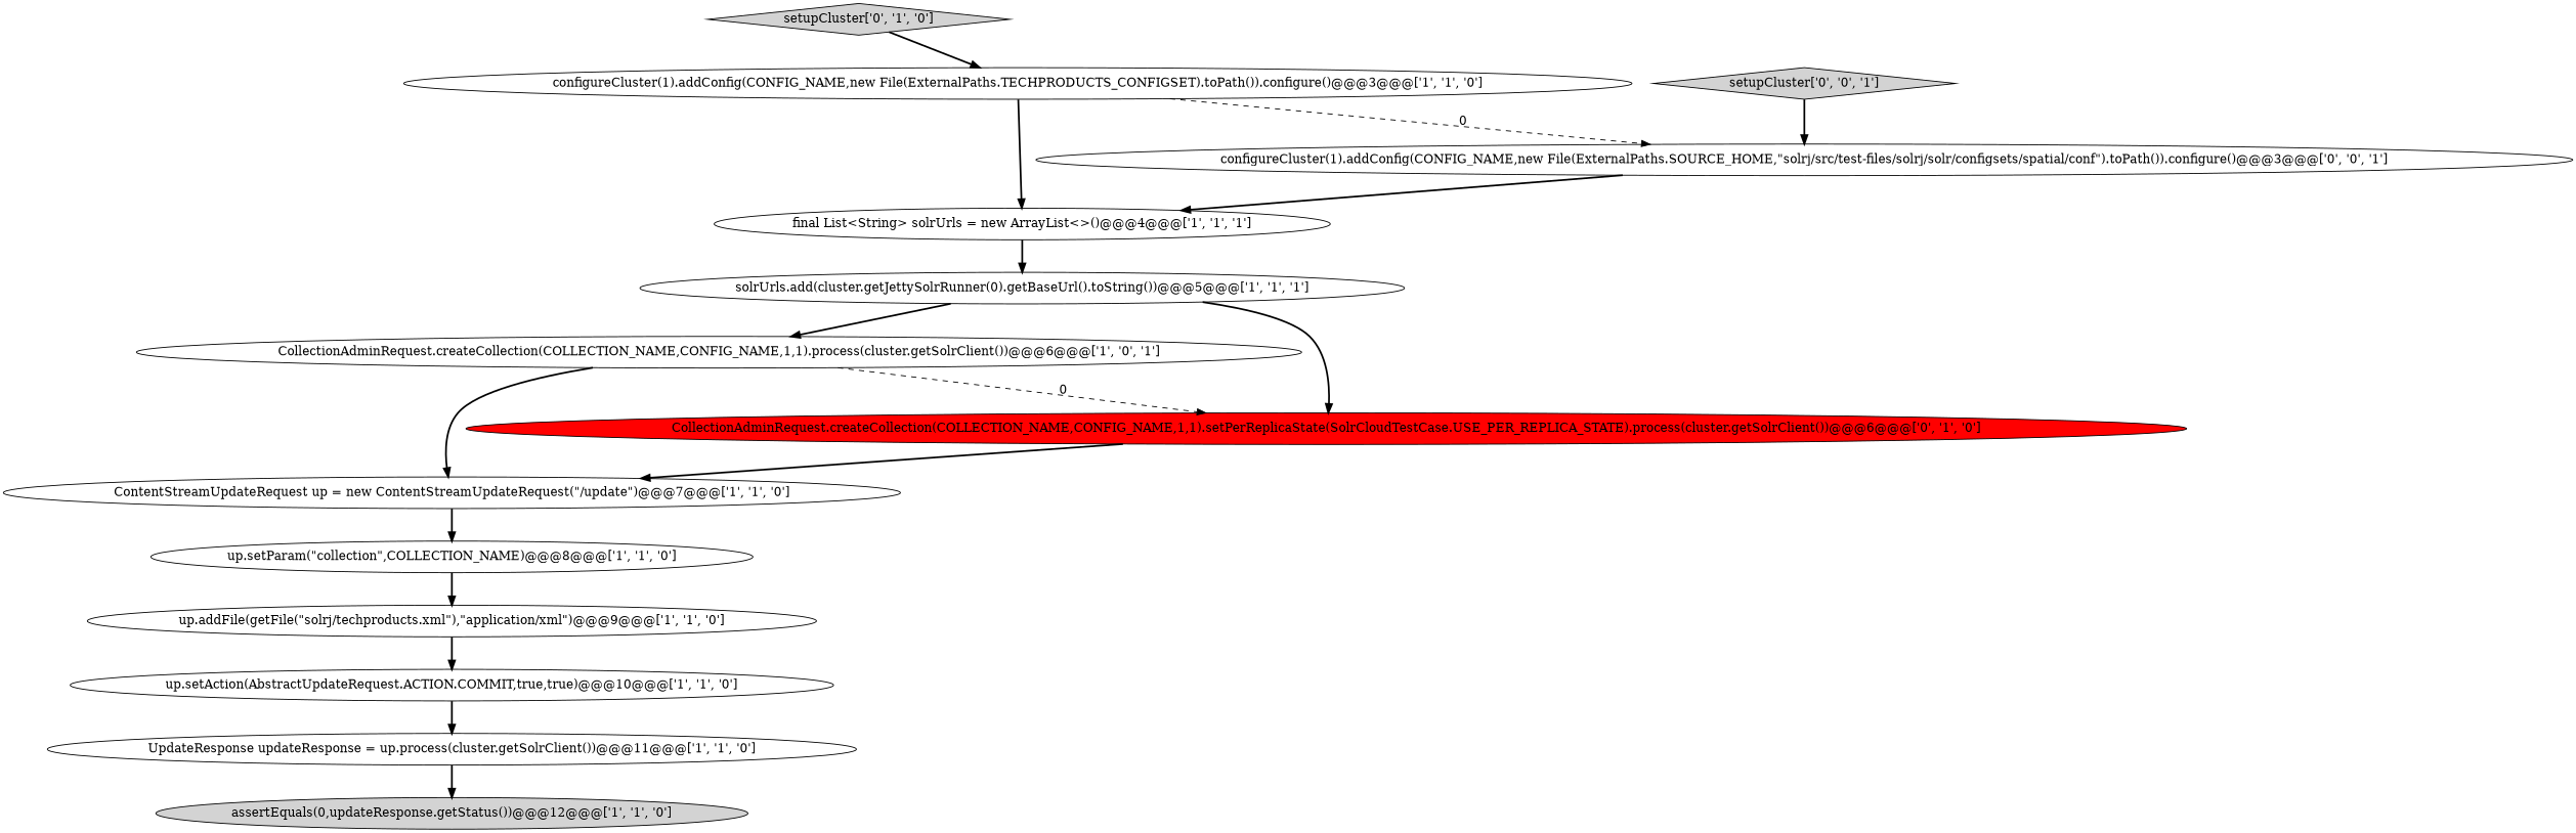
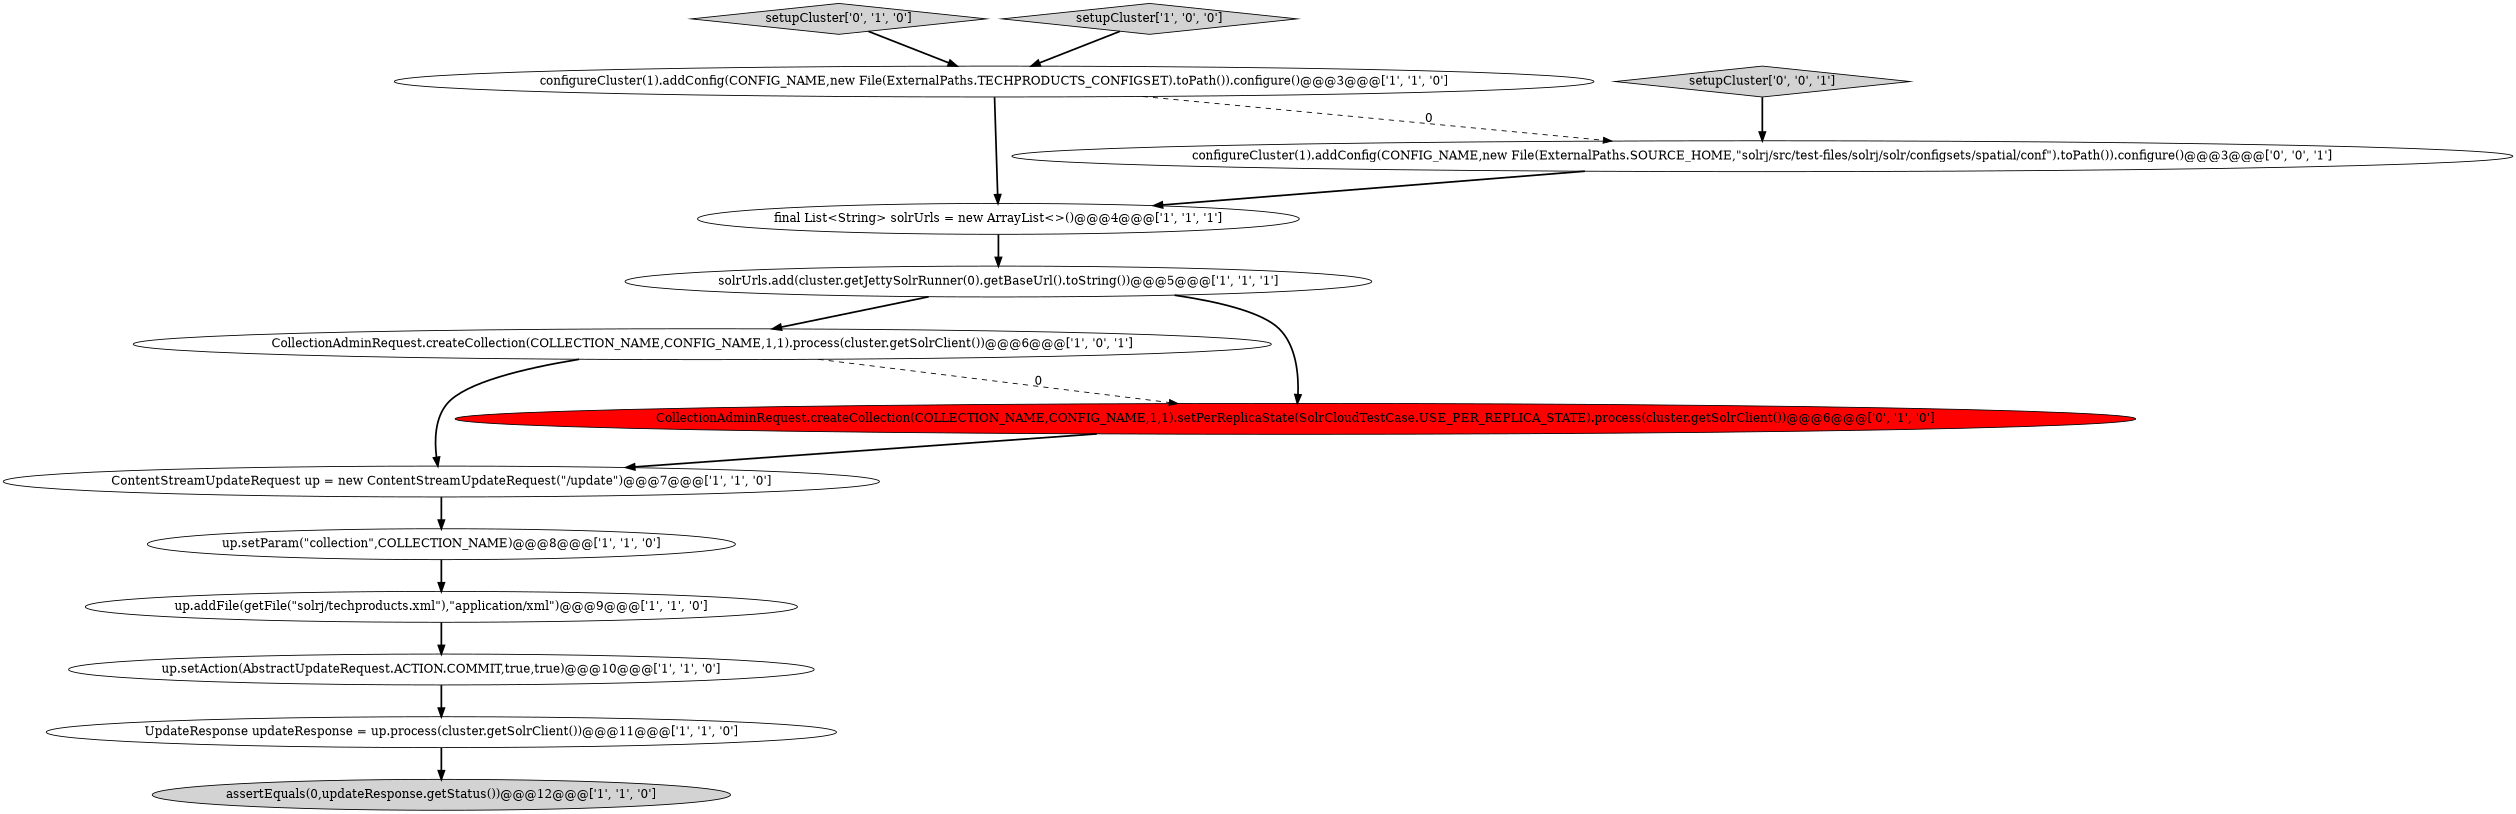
  digraph {
    node [fillcolor=white shape=ellipse style=filled]
    edge [style=bold]
    n1 [label="configureCluster(1).addConfig(CONFIG_NAME,new File(ExternalPaths.SOURCE_HOME,\"solrj/src/test-files/solrj/solr/configsets/spatial/conf\").toPath()).configure()@@@3@@@['0', '0', '1']"]
    n2 [label="final List<String> solrUrls = new ArrayList<>()@@@4@@@['1', '1', '1']"]
    n3 [label="solrUrls.add(cluster.getJettySolrRunner(0).getBaseUrl().toString())@@@5@@@['1', '1', '1']"]
    n4 [label="up.addFile(getFile(\"solrj/techproducts.xml\"),\"application/xml\")@@@9@@@['1', '1', '0']"]
    n5 [label="up.setAction(AbstractUpdateRequest.ACTION.COMMIT,true,true)@@@10@@@['1', '1', '0']"]
    n6 [label="UpdateResponse updateResponse = up.process(cluster.getSolrClient())@@@11@@@['1', '1', '0']"]
    n7 [label="configureCluster(1).addConfig(CONFIG_NAME,new File(ExternalPaths.TECHPRODUCTS_CONFIGSET).toPath()).configure()@@@3@@@['1', '1', '0']"]
    n8 [label="up.setParam(\"collection\",COLLECTION_NAME)@@@8@@@['1', '1', '0']"]
    n9 [fillcolor=lightgray label="assertEquals(0,updateResponse.getStatus())@@@12@@@['1', '1', '0']"]
    n10 [fillcolor=lightgray label="setupCluster['0', '0', '1']" shape=diamond]
    n11 [label="ContentStreamUpdateRequest up = new ContentStreamUpdateRequest(\"/update\")@@@7@@@['1', '1', '0']"]
    n12 [label="CollectionAdminRequest.createCollection(COLLECTION_NAME,CONFIG_NAME,1,1).process(cluster.getSolrClient())@@@6@@@['1', '0', '1']"]
    n13 [fillcolor=red label="CollectionAdminRequest.createCollection(COLLECTION_NAME,CONFIG_NAME,1,1).setPerReplicaState(SolrCloudTestCase.USE_PER_REPLICA_STATE).process(cluster.getSolrClient())@@@6@@@['0', '1', '0']"]
    n14 [fillcolor=lightgray label="setupCluster['0', '1', '0']" shape=diamond]
+   n15 [fillcolor=lightgray label="setupCluster['1', '0', '0']" shape=diamond]
    n1 -> n2
    n2 -> n3
    n3 -> n12
    n3 -> n13
    n4 -> n5
    n5 -> n6
    n6 -> n9
    n7 -> n1 [label=0 style=dashed]
    n7 -> n2
    n8 -> n4
    n10 -> n1
    n11 -> n8
    n12 -> n11
    n12 -> n13 [label=0 style=dashed]
    n13 -> n11
    n14 -> n7
+   n15 -> n7
  }
